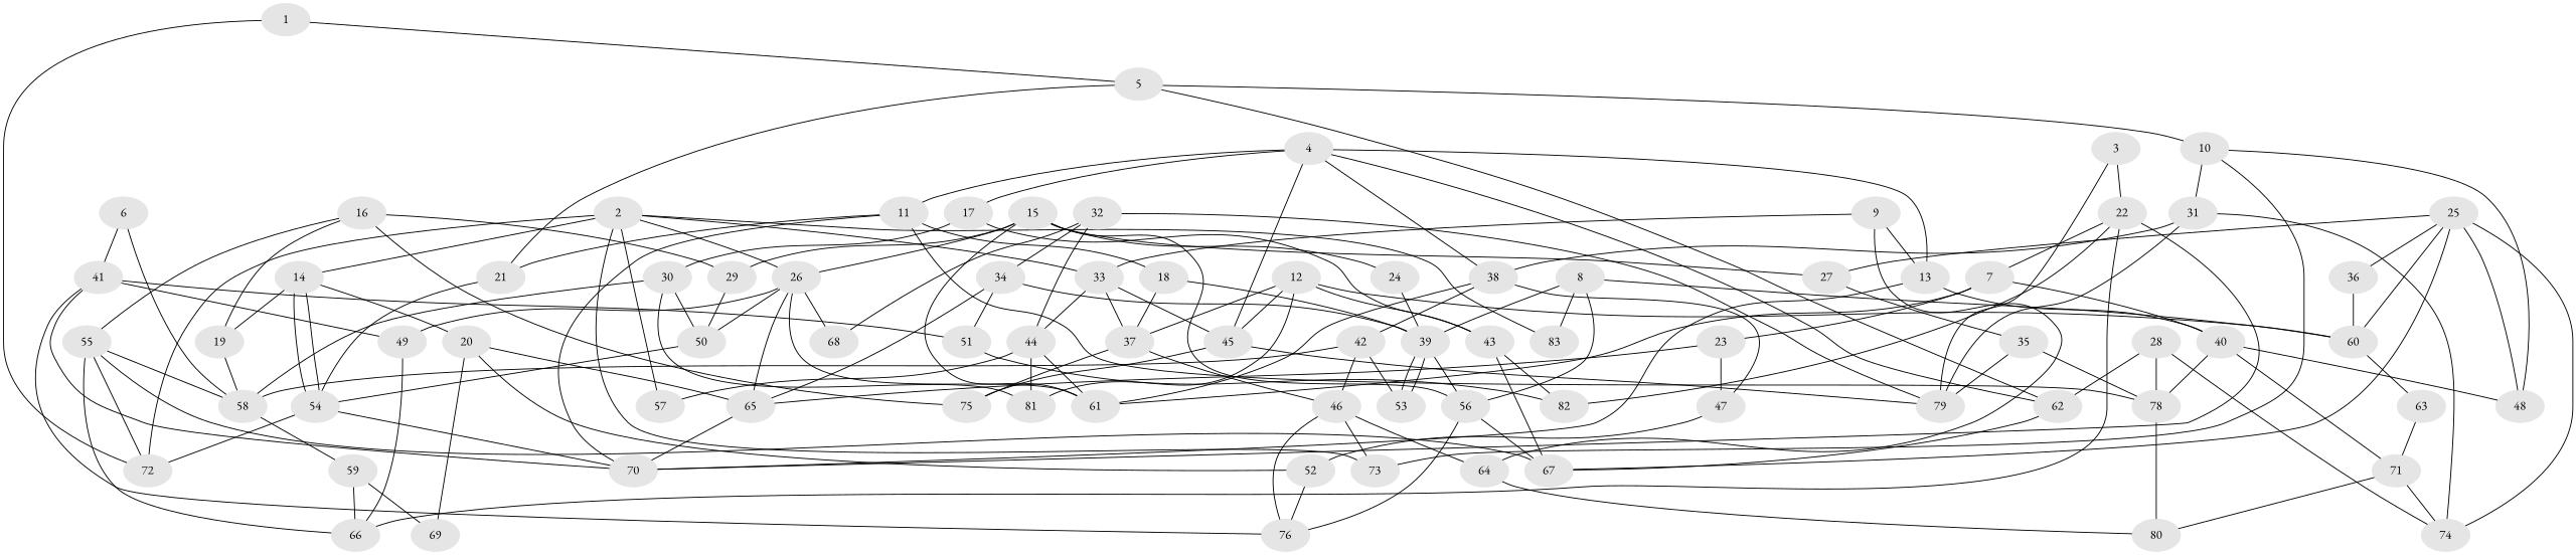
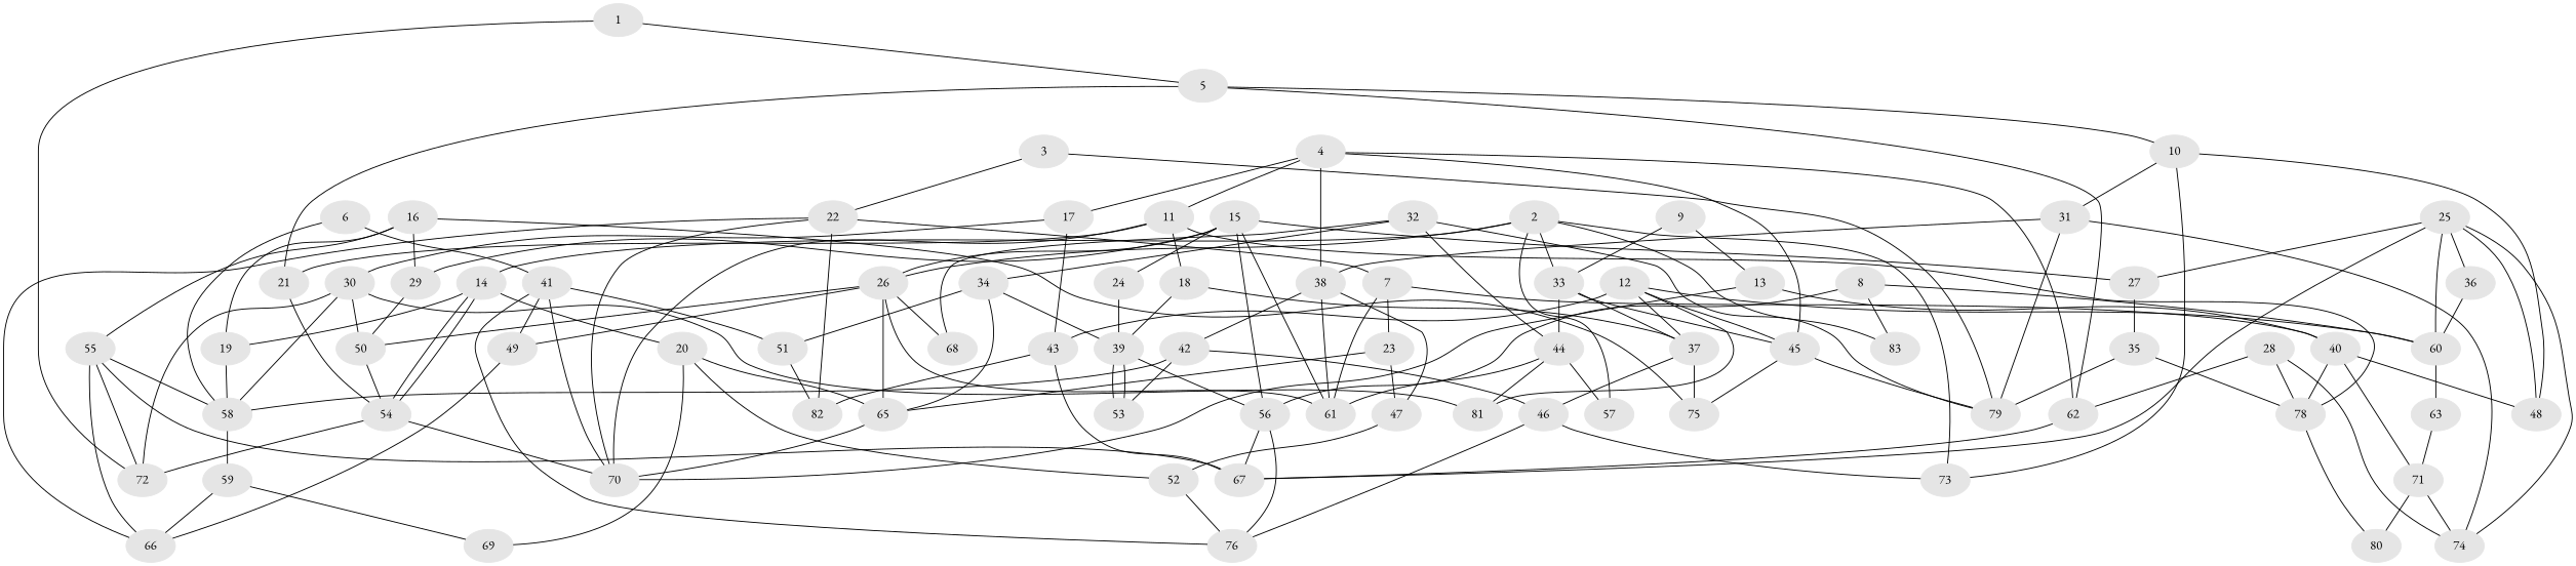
  graph {
    fontname="EB Garamond"
    node [color=gray90 fontname="EB Garamond" style=filled]
    edge [fontname="EB Garamond"]
    1
    5
    72
    62
    10
    21
    2
    14
    26
    33
    57
    73
    83
    19
    20
    54
    61
    65
    49
    50
    68
    45
    37
    44
    3
    22
    79
    7
    70
    66
    82
    4
    11
    13
    17
    38
    18
    78
    40
    43
    30
    47
    42
    75
    67
    31
    48
    6
    41
    58
    51
    76
    59
    23
    71
    8
    39
    56
    60
    53
    63
    9
-   64
    80
    74
    12
    81
    52
    69
    15
    24
    27
    29
    35
    16
    55
    46
    25
    36
    28
    32
    34
    1 -- 5
    1 -- 72
    5 -- 62
    5 -- 10
    5 -- 21
    62 -- 67
    10 -- 73
    10 -- 31
    10 -- 48
    21 -- 54
-   2 -- 72
+   30 -- 72
    2 -- 14
    2 -- 26
    2 -- 33
    2 -- 57
    2 -- 73
    2 -- 83
    14 -- 19
    14 -- 20
    14 -- 54
    14 -- 54
    26 -- 61
    26 -- 65
    26 -- 49
    26 -- 50
    26 -- 68
    33 -- 45
    33 -- 37
    33 -- 44
    19 -- 58
    20 -- 65
    20 -- 52
    20 -- 69
    54 -- 72
    54 -- 70
    65 -- 70
    49 -- 66
    50 -- 54
    45 -- 79
    45 -- 75
    37 -- 75
    37 -- 46
    44 -- 57
    44 -- 61
    44 -- 81
    3 -- 22
    3 -- 79
    22 -- 7
    22 -- 70
    22 -- 66
    22 -- 82
    7 -- 61
    7 -- 40
    7 -- 23
    4 -- 62
    4 -- 45
    4 -- 11
-   4 -- 13
    4 -- 17
    4 -- 38
    11 -- 21
    11 -- 70
    11 -- 18
    11 -- 78
    13 -- 70
    13 -- 40
    17 -- 43
    17 -- 30
    38 -- 61
    38 -- 47
    38 -- 42
    18 -- 37
    18 -- 39
    78 -- 80
    40 -- 78
    40 -- 48
    40 -- 71
    43 -- 82
    43 -- 67
    30 -- 50
    30 -- 58
    30 -- 81
    47 -- 52
    42 -- 58
    42 -- 53
    42 -- 46
    31 -- 79
    31 -- 38
    31 -- 74
    6 -- 41
    6 -- 58
    41 -- 49
    41 -- 70
    41 -- 51
    41 -- 76
    58 -- 59
    51 -- 82
    59 -- 66
    59 -- 69
    23 -- 65
    23 -- 47
    71 -- 80
    71 -- 74
    8 -- 83
-   8 -- 39
    8 -- 56
    8 -- 60
    39 -- 56
    39 -- 53
    39 -- 53
    56 -- 67
    56 -- 76
    60 -- 63
    63 -- 71
    9 -- 33
    9 -- 13
-   9 -- 64
-   64 -- 80
    12 -- 45
    12 -- 37
    12 -- 43
    12 -- 60
    12 -- 81
    52 -- 76
    15 -- 26
    15 -- 61
    15 -- 56
    15 -- 24
    15 -- 27
    15 -- 29
    24 -- 39
    27 -- 35
    29 -- 50
    35 -- 79
    35 -- 78
    16 -- 19
    16 -- 75
    16 -- 29
    16 -- 55
    55 -- 72
    55 -- 66
    55 -- 67
    55 -- 58
    46 -- 73
    46 -- 76
-   46 -- 64
    25 -- 67
    25 -- 48
    25 -- 60
    25 -- 74
    25 -- 27
    25 -- 36
    36 -- 60
    28 -- 62
    28 -- 78
    28 -- 74
    32 -- 68
    32 -- 44
    32 -- 79
    32 -- 34
    34 -- 65
    34 -- 51
    34 -- 39
  }
